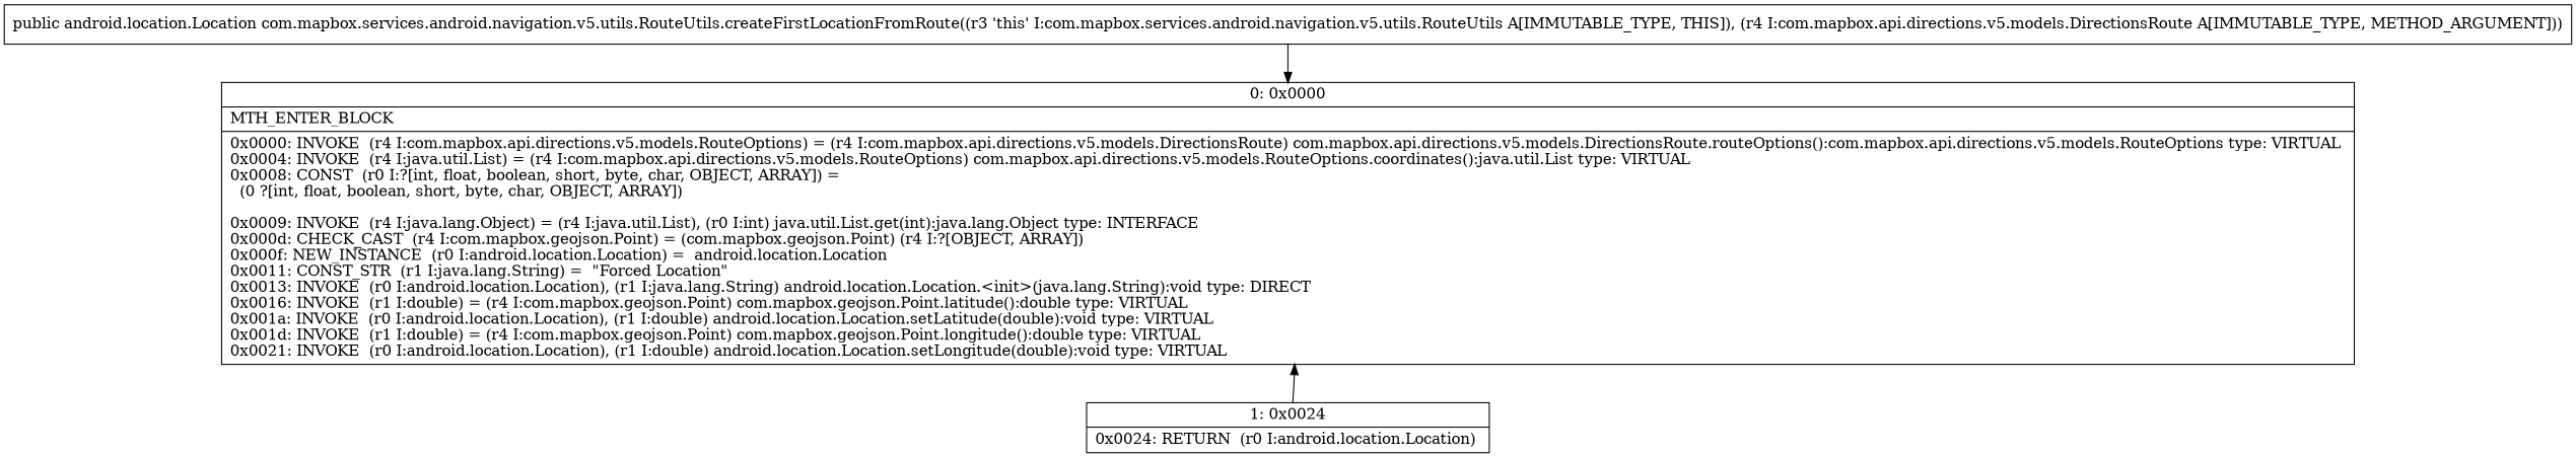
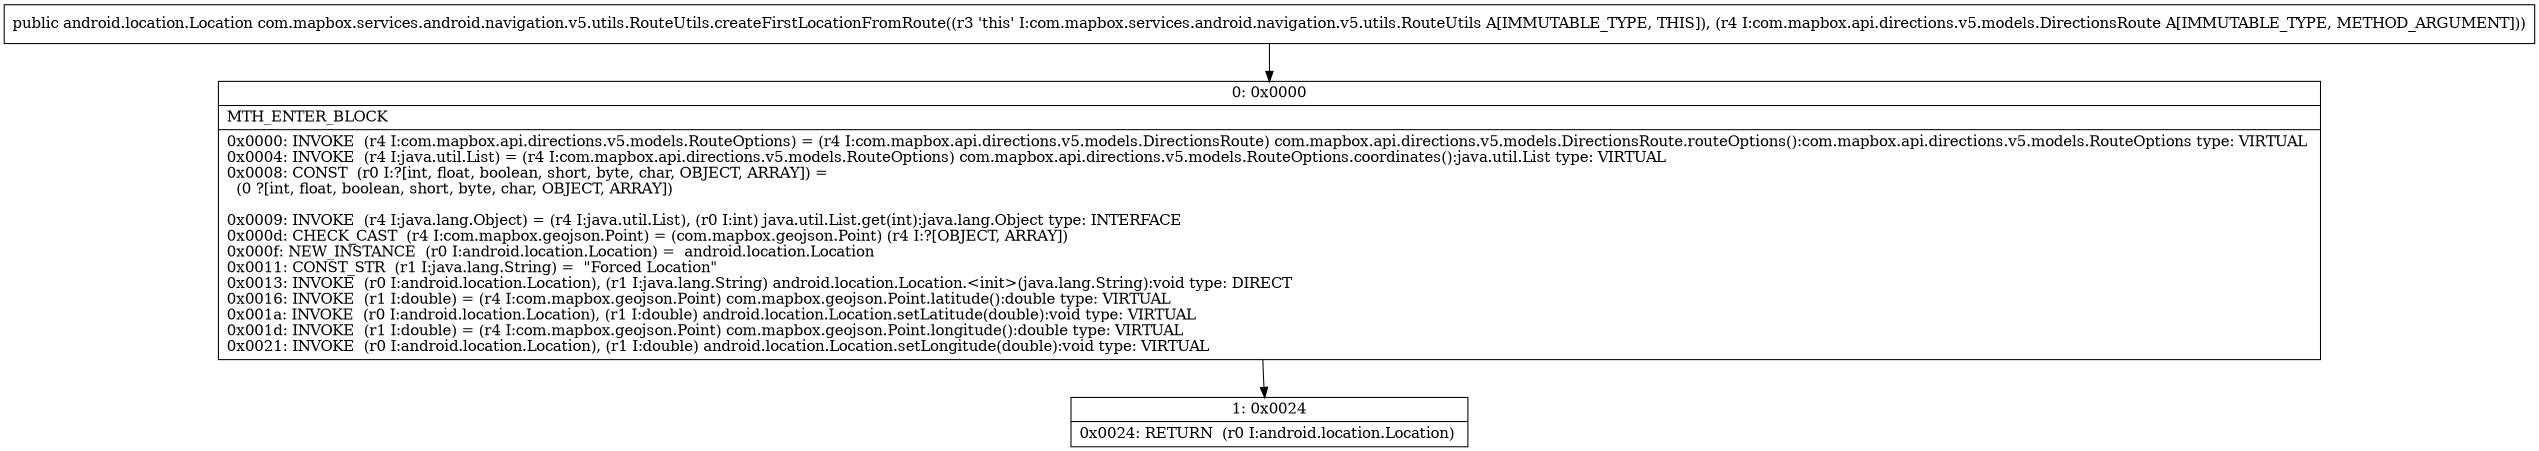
  digraph {
    node [shape=record]
    n1 [label="{0\:\ 0x0000|MTH_ENTER_BLOCK\l|0x0000: INVOKE  (r4 I:com.mapbox.api.directions.v5.models.RouteOptions) = (r4 I:com.mapbox.api.directions.v5.models.DirectionsRoute) com.mapbox.api.directions.v5.models.DirectionsRoute.routeOptions():com.mapbox.api.directions.v5.models.RouteOptions type: VIRTUAL \l0x0004: INVOKE  (r4 I:java.util.List) = (r4 I:com.mapbox.api.directions.v5.models.RouteOptions) com.mapbox.api.directions.v5.models.RouteOptions.coordinates():java.util.List type: VIRTUAL \l0x0008: CONST  (r0 I:?[int, float, boolean, short, byte, char, OBJECT, ARRAY]) = \l  (0 ?[int, float, boolean, short, byte, char, OBJECT, ARRAY])\l \l0x0009: INVOKE  (r4 I:java.lang.Object) = (r4 I:java.util.List), (r0 I:int) java.util.List.get(int):java.lang.Object type: INTERFACE \l0x000d: CHECK_CAST  (r4 I:com.mapbox.geojson.Point) = (com.mapbox.geojson.Point) (r4 I:?[OBJECT, ARRAY]) \l0x000f: NEW_INSTANCE  (r0 I:android.location.Location) =  android.location.Location \l0x0011: CONST_STR  (r1 I:java.lang.String) =  \"Forced Location\" \l0x0013: INVOKE  (r0 I:android.location.Location), (r1 I:java.lang.String) android.location.Location.\<init\>(java.lang.String):void type: DIRECT \l0x0016: INVOKE  (r1 I:double) = (r4 I:com.mapbox.geojson.Point) com.mapbox.geojson.Point.latitude():double type: VIRTUAL \l0x001a: INVOKE  (r0 I:android.location.Location), (r1 I:double) android.location.Location.setLatitude(double):void type: VIRTUAL \l0x001d: INVOKE  (r1 I:double) = (r4 I:com.mapbox.geojson.Point) com.mapbox.geojson.Point.longitude():double type: VIRTUAL \l0x0021: INVOKE  (r0 I:android.location.Location), (r1 I:double) android.location.Location.setLongitude(double):void type: VIRTUAL \l}"]
    n2 [label="{1\:\ 0x0024|0x0024: RETURN  (r0 I:android.location.Location) \l}"]
    n3 [label="{public android.location.Location com.mapbox.services.android.navigation.v5.utils.RouteUtils.createFirstLocationFromRoute((r3 'this' I:com.mapbox.services.android.navigation.v5.utils.RouteUtils A[IMMUTABLE_TYPE, THIS]), (r4 I:com.mapbox.api.directions.v5.models.DirectionsRoute A[IMMUTABLE_TYPE, METHOD_ARGUMENT])) }"]
-   n2 -> n1
+   n1 -> n2
    n3 -> n1
  }
